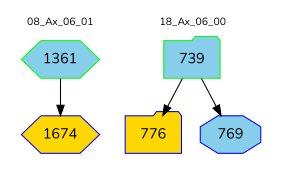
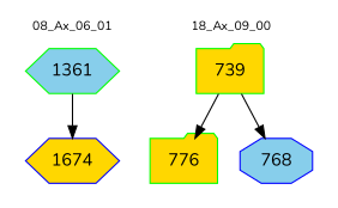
  digraph {
    fontname=Nunito
    node [color=blue fillcolor=skyblue fontname=Nunito shape=hexagon style=filled]
    edge [color=black fontname=Nunito]
    n1 [color=green label=1361]
    n2 [fillcolor=gold label=1674]
-   n3 [color=green label=739 shape=folder]
-   n4 [fillcolor=gold label=776 shape=folder]
-   n5 [label=769 shape=octagon]
+   n3 [color=green fillcolor=gold label=739 shape=folder]
+   n4 [color=green fillcolor=gold label=776 shape=folder]
+   n5 [label=768 shape=octagon]
    subgraph cluster_1 {
      color=white
      fontsize=10
      label="08_Ax_06_01"
      n1
      n2
    }
    subgraph cluster_2 {
      color=white
      fontsize=10
-     label="18_Ax_06_00"
+     label="18_Ax_09_00"
      n3
      n4
      n5
    }
    n1 -> n2
    n3 -> n4
    n3 -> n5
  }
